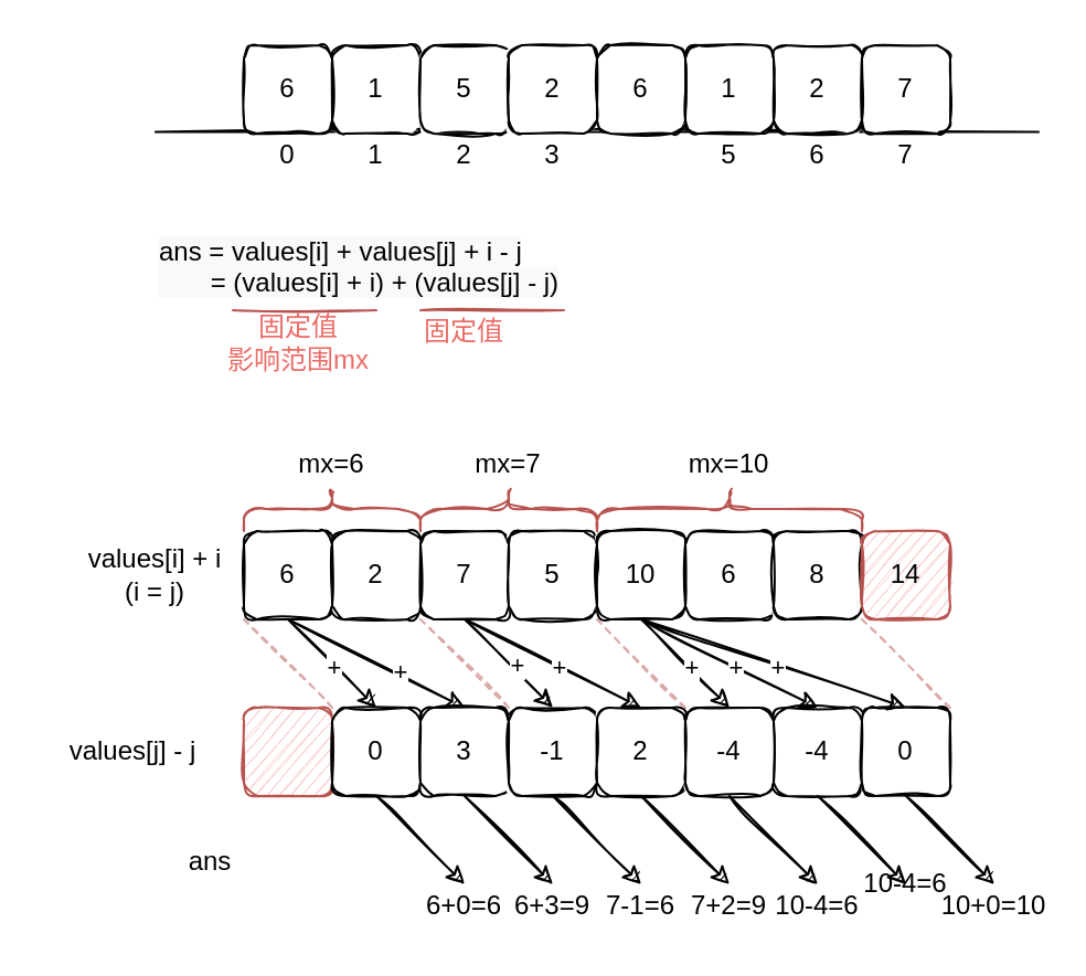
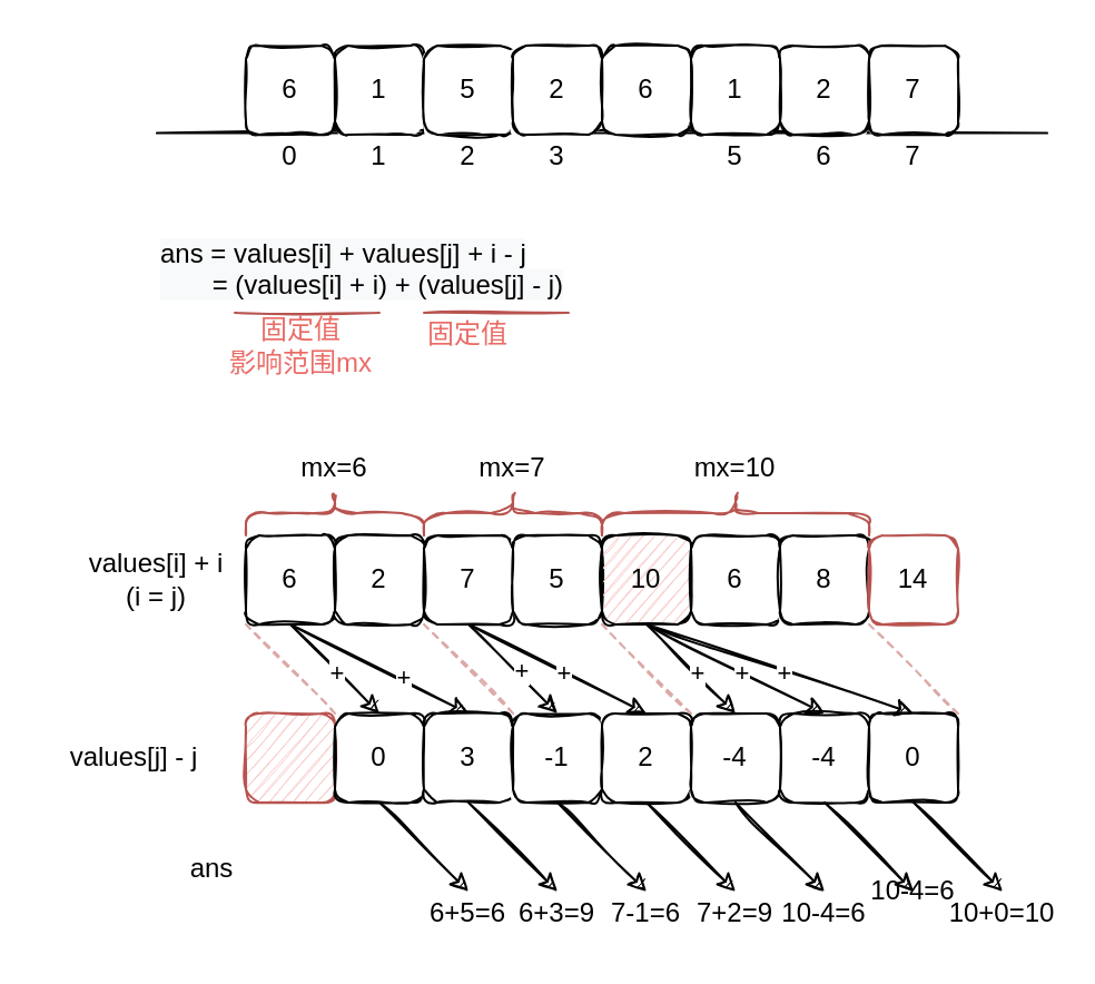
  <mxCell id="0" />
  <mxCell id="1" parent="0" />
  <mxCell id="2" value="" style="endArrow=none;html=1;sketch=1;" parent="1" edge="1"><mxGeometry width="50" height="50" relative="1" as="geometry"><mxPoint x="70" y="59.31" as="sourcePoint" /><mxPoint x="470" y="59.31" as="targetPoint" /></mxGeometry></mxCell>
  <mxCell id="3" value="6" style="rounded=1;whiteSpace=wrap;html=1;sketch=1;" parent="1" vertex="1"><mxGeometry x="110" y="20" width="40" height="40" as="geometry" /></mxCell>
  <mxCell id="4" value="0" style="text;html=1;strokeColor=none;fillColor=none;align=center;verticalAlign=middle;whiteSpace=wrap;rounded=0;sketch=1;" parent="1" vertex="1"><mxGeometry x="120" y="60" width="20" height="20" as="geometry" /></mxCell>
  <mxCell id="5" value="1" style="text;html=1;strokeColor=none;fillColor=none;align=center;verticalAlign=middle;whiteSpace=wrap;rounded=0;sketch=1;" parent="1" vertex="1"><mxGeometry x="160" y="60" width="20" height="20" as="geometry" /></mxCell>
  <mxCell id="6" value="2" style="text;html=1;strokeColor=none;fillColor=none;align=center;verticalAlign=middle;whiteSpace=wrap;rounded=0;sketch=1;" parent="1" vertex="1"><mxGeometry x="200" y="60" width="20" height="20" as="geometry" /></mxCell>
  <mxCell id="7" value="3" style="text;html=1;strokeColor=none;fillColor=none;align=center;verticalAlign=middle;whiteSpace=wrap;rounded=0;sketch=1;" parent="1" vertex="1"><mxGeometry x="240" y="60" width="20" height="20" as="geometry" /></mxCell>
  <mxCell id="8" value="5" style="text;html=1;strokeColor=none;fillColor=none;align=center;verticalAlign=middle;whiteSpace=wrap;rounded=0;sketch=1;" parent="1" vertex="1"><mxGeometry x="320" y="60" width="20" height="20" as="geometry" /></mxCell>
  <mxCell id="9" value="6" style="text;html=1;strokeColor=none;fillColor=none;align=center;verticalAlign=middle;whiteSpace=wrap;rounded=0;sketch=1;" parent="1" vertex="1"><mxGeometry x="360" y="60" width="20" height="20" as="geometry" /></mxCell>
  <mxCell id="10" value="7" style="text;html=1;strokeColor=none;fillColor=none;align=center;verticalAlign=middle;whiteSpace=wrap;rounded=0;sketch=1;" parent="1" vertex="1"><mxGeometry x="400" y="60" width="20" height="20" as="geometry" /></mxCell>
  <mxCell id="11" value="1" style="rounded=1;whiteSpace=wrap;html=1;sketch=1;" parent="1" vertex="1"><mxGeometry x="150" y="20" width="40" height="40" as="geometry" /></mxCell>
  <mxCell id="12" value="5" style="rounded=1;whiteSpace=wrap;html=1;sketch=1;" parent="1" vertex="1"><mxGeometry x="190" y="20" width="40" height="40" as="geometry" /></mxCell>
  <mxCell id="13" value="2" style="rounded=1;whiteSpace=wrap;html=1;sketch=1;" parent="1" vertex="1"><mxGeometry x="230" y="20" width="40" height="40" as="geometry" /></mxCell>
  <mxCell id="14" value="6" style="rounded=1;whiteSpace=wrap;html=1;sketch=1;" parent="1" vertex="1"><mxGeometry x="270" y="20" width="40" height="40" as="geometry" /></mxCell>
  <mxCell id="15" value="1" style="rounded=1;whiteSpace=wrap;html=1;sketch=1;" parent="1" vertex="1"><mxGeometry x="310" y="20" width="40" height="40" as="geometry" /></mxCell>
  <mxCell id="16" value="2" style="rounded=1;whiteSpace=wrap;html=1;sketch=1;" parent="1" vertex="1"><mxGeometry x="350" y="20" width="40" height="40" as="geometry" /></mxCell>
  <mxCell id="17" value="7" style="rounded=1;whiteSpace=wrap;html=1;sketch=1;" parent="1" vertex="1"><mxGeometry x="390" y="20" width="40" height="40" as="geometry" /></mxCell>
  <mxCell id="18" value="" style="shape=curlyBracket;whiteSpace=wrap;html=1;rounded=1;flipH=1;sketch=1;strokeColor=#b85450;fillColor=#f8cecc;rotation=-90;" parent="1" vertex="1"><mxGeometry x="140" y="190" width="20" height="80" as="geometry" /></mxCell>
  <mxCell id="19" value="6" style="rounded=1;whiteSpace=wrap;html=1;sketch=1;" vertex="1" parent="1"><mxGeometry x="110" y="240" width="40" height="40" as="geometry" /></mxCell>
  <mxCell id="20" value="2" style="rounded=1;whiteSpace=wrap;html=1;sketch=1;" vertex="1" parent="1"><mxGeometry x="150" y="240" width="40" height="40" as="geometry" /></mxCell>
  <mxCell id="21" value="7" style="rounded=1;whiteSpace=wrap;html=1;sketch=1;" vertex="1" parent="1"><mxGeometry x="190" y="240" width="40" height="40" as="geometry" /></mxCell>
  <mxCell id="22" value="5" style="rounded=1;whiteSpace=wrap;html=1;sketch=1;" vertex="1" parent="1"><mxGeometry x="230" y="240" width="40" height="40" as="geometry" /></mxCell>
- <mxCell id="23" value="10" style="rounded=1;whiteSpace=wrap;html=1;sketch=1;" vertex="1" parent="1"><mxGeometry x="270" y="240" width="40" height="40" as="geometry" /></mxCell>
+ <mxCell id="23" value="10" style="rounded=1;whiteSpace=wrap;html=1;sketch=1;fillColor=#f8cecc;" vertex="1" parent="1"><mxGeometry x="270" y="240" width="40" height="40" as="geometry" /></mxCell>
  <mxCell id="24" value="6" style="rounded=1;whiteSpace=wrap;html=1;sketch=1;" vertex="1" parent="1"><mxGeometry x="310" y="240" width="40" height="40" as="geometry" /></mxCell>
  <mxCell id="25" value="8" style="rounded=1;whiteSpace=wrap;html=1;sketch=1;" vertex="1" parent="1"><mxGeometry x="350" y="240" width="40" height="40" as="geometry" /></mxCell>
- <mxCell id="26" value="14" style="rounded=1;whiteSpace=wrap;html=1;sketch=1;fillColor=#f8cecc;strokeColor=#b85450;" vertex="1" parent="1"><mxGeometry x="390" y="240" width="40" height="40" as="geometry" /></mxCell>
+ <mxCell id="26" value="14" style="rounded=1;whiteSpace=wrap;html=1;sketch=1;fillColor=#ffffff;strokeColor=#b85450;" vertex="1" parent="1"><mxGeometry x="390" y="240" width="40" height="40" as="geometry" /></mxCell>
  <mxCell id="27" value="values[i] + i&lt;br&gt;(i = j)" style="text;html=1;strokeColor=none;fillColor=none;align=center;verticalAlign=middle;whiteSpace=wrap;rounded=0;" vertex="1" parent="1"><mxGeometry y="240" width="80" height="40" as="geometry" x="30" /></mxCell>
  <mxCell id="28" value="" style="rounded=1;whiteSpace=wrap;html=1;sketch=1;fillColor=#f8cecc;strokeColor=#b85450;" vertex="1" parent="1"><mxGeometry x="110" y="320" width="40" height="40" as="geometry" /></mxCell>
  <mxCell id="29" value="0" style="rounded=1;whiteSpace=wrap;html=1;sketch=1;" vertex="1" parent="1"><mxGeometry x="150" y="320" width="40" height="40" as="geometry" /></mxCell>
  <mxCell id="30" value="3" style="rounded=1;whiteSpace=wrap;html=1;sketch=1;" vertex="1" parent="1"><mxGeometry x="190" y="320" width="40" height="40" as="geometry" /></mxCell>
  <mxCell id="31" value="-1" style="rounded=1;whiteSpace=wrap;html=1;sketch=1;" vertex="1" parent="1"><mxGeometry x="230" y="320" width="40" height="40" as="geometry" /></mxCell>
  <mxCell id="32" value="2" style="rounded=1;whiteSpace=wrap;html=1;sketch=1;" vertex="1" parent="1"><mxGeometry x="270" y="320" width="40" height="40" as="geometry" /></mxCell>
  <mxCell id="33" value="-4" style="rounded=1;whiteSpace=wrap;html=1;sketch=1;" vertex="1" parent="1"><mxGeometry x="310" y="320" width="40" height="40" as="geometry" /></mxCell>
  <mxCell id="34" value="-4" style="rounded=1;whiteSpace=wrap;html=1;sketch=1;" vertex="1" parent="1"><mxGeometry x="350" y="320" width="40" height="40" as="geometry" /></mxCell>
  <mxCell id="35" value="0" style="rounded=1;whiteSpace=wrap;html=1;sketch=1;" vertex="1" parent="1"><mxGeometry x="390" y="320" width="40" height="40" as="geometry" /></mxCell>
  <mxCell id="36" value="values[j] - j" style="text;html=1;strokeColor=none;fillColor=none;align=center;verticalAlign=middle;whiteSpace=wrap;rounded=0;" vertex="1" parent="1"><mxGeometry x="20" y="320" width="80" height="40" as="geometry" /></mxCell>
  <mxCell id="37" value="mx=6" style="text;html=1;strokeColor=none;fillColor=none;align=center;verticalAlign=middle;whiteSpace=wrap;rounded=0;" vertex="1" parent="1"><mxGeometry x="130" y="200" width="40" height="20" as="geometry" /></mxCell>
  <mxCell id="38" value="" style="endArrow=classic;html=1;sketch=1;" edge="1" parent="1"><mxGeometry width="50" height="50" relative="1" as="geometry"><mxPoint x="170" y="360" as="sourcePoint" /><mxPoint x="210" y="400" as="targetPoint" /></mxGeometry></mxCell>
- <mxCell id="39" value="6+0=6" style="text;html=1;strokeColor=none;fillColor=none;align=center;verticalAlign=middle;whiteSpace=wrap;rounded=0;" vertex="1" parent="1"><mxGeometry x="190" y="400" width="40" height="20" as="geometry" /></mxCell>
+ <mxCell id="39" value="6+5=6" style="text;html=1;strokeColor=none;fillColor=none;align=center;verticalAlign=middle;whiteSpace=wrap;rounded=0;" vertex="1" parent="1"><mxGeometry x="190" y="400" width="40" height="20" as="geometry" /></mxCell>
  <mxCell id="40" value="" style="endArrow=classic;html=1;sketch=1;" edge="1" parent="1"><mxGeometry width="50" height="50" relative="1" as="geometry"><mxPoint x="130" y="280" as="sourcePoint" /><mxPoint x="170" y="320" as="targetPoint" /></mxGeometry></mxCell>
  <mxCell id="41" value="+" style="edgeLabel;html=1;align=center;verticalAlign=middle;resizable=0;points=[];" vertex="1" connectable="0" parent="40"><mxGeometry x="0.133" y="1" relative="1" as="geometry"><mxPoint x="-3" as="offset" /></mxGeometry></mxCell>
  <mxCell id="42" value="" style="shape=curlyBracket;whiteSpace=wrap;html=1;rounded=1;flipH=1;sketch=1;strokeColor=#b85450;fillColor=#f8cecc;rotation=-90;" vertex="1" parent="1"><mxGeometry x="220" y="190" width="20" height="80" as="geometry" /></mxCell>
  <mxCell id="43" value="mx=7" style="text;html=1;strokeColor=none;fillColor=none;align=center;verticalAlign=middle;whiteSpace=wrap;rounded=0;" vertex="1" parent="1"><mxGeometry x="210" y="200" width="40" height="20" as="geometry" /></mxCell>
  <mxCell id="44" value="" style="endArrow=classic;html=1;sketch=1;" edge="1" parent="1"><mxGeometry width="50" height="50" relative="1" as="geometry"><mxPoint x="210" y="360" as="sourcePoint" /><mxPoint x="250" y="400" as="targetPoint" /></mxGeometry></mxCell>
  <mxCell id="45" value="6+3=9" style="text;html=1;strokeColor=none;fillColor=none;align=center;verticalAlign=middle;whiteSpace=wrap;rounded=0;" vertex="1" parent="1"><mxGeometry x="230" y="400" width="40" height="20" as="geometry" /></mxCell>
  <mxCell id="46" value="" style="endArrow=classic;html=1;sketch=1;" edge="1" parent="1"><mxGeometry width="50" height="50" relative="1" as="geometry"><mxPoint x="130" y="280" as="sourcePoint" /><mxPoint x="210" y="320" as="targetPoint" /></mxGeometry></mxCell>
  <mxCell id="47" value="+" style="edgeLabel;html=1;align=center;verticalAlign=middle;resizable=0;points=[];" vertex="1" connectable="0" parent="46"><mxGeometry x="0.199" y="1" relative="1" as="geometry"><mxPoint x="2" as="offset" /></mxGeometry></mxCell>
  <mxCell id="48" value="" style="endArrow=classic;html=1;sketch=1;" edge="1" parent="1"><mxGeometry width="50" height="50" relative="1" as="geometry"><mxPoint x="250" y="360" as="sourcePoint" /><mxPoint x="290" y="400" as="targetPoint" /></mxGeometry></mxCell>
  <mxCell id="49" value="7-1=6" style="text;html=1;strokeColor=none;fillColor=none;align=center;verticalAlign=middle;whiteSpace=wrap;rounded=0;" vertex="1" parent="1"><mxGeometry x="270" y="400" width="40" height="20" as="geometry" /></mxCell>
  <mxCell id="50" value="" style="endArrow=classic;html=1;sketch=1;" edge="1" parent="1"><mxGeometry width="50" height="50" relative="1" as="geometry"><mxPoint x="210" y="280" as="sourcePoint" /><mxPoint x="250" y="320" as="targetPoint" /></mxGeometry></mxCell>
  <mxCell id="51" value="+" style="edgeLabel;html=1;align=center;verticalAlign=middle;resizable=0;points=[];" vertex="1" connectable="0" parent="50"><mxGeometry x="0.101" y="2" relative="1" as="geometry"><mxPoint as="offset" /></mxGeometry></mxCell>
  <mxCell id="52" value="" style="endArrow=classic;html=1;sketch=1;" edge="1" parent="1"><mxGeometry width="50" height="50" relative="1" as="geometry"><mxPoint x="290" y="360" as="sourcePoint" /><mxPoint x="330" y="400" as="targetPoint" /></mxGeometry></mxCell>
  <mxCell id="53" value="7+2=9" style="text;html=1;strokeColor=none;fillColor=none;align=center;verticalAlign=middle;whiteSpace=wrap;rounded=0;" vertex="1" parent="1"><mxGeometry x="310" y="400" width="40" height="20" as="geometry" /></mxCell>
  <mxCell id="54" value="" style="endArrow=classic;html=1;sketch=1;exitX=0.5;exitY=1;exitDx=0;exitDy=0;" edge="1" parent="1" source="21"><mxGeometry width="50" height="50" relative="1" as="geometry"><mxPoint x="250" y="280" as="sourcePoint" /><mxPoint x="290" y="320" as="targetPoint" /></mxGeometry></mxCell>
  <mxCell id="55" value="+" style="edgeLabel;html=1;align=center;verticalAlign=middle;resizable=0;points=[];" vertex="1" connectable="0" parent="54"><mxGeometry x="0.081" relative="1" as="geometry"><mxPoint as="offset" /></mxGeometry></mxCell>
  <mxCell id="56" value="" style="shape=curlyBracket;whiteSpace=wrap;html=1;rounded=1;flipH=1;sketch=1;strokeColor=#b85450;fillColor=#f8cecc;rotation=-90;" vertex="1" parent="1"><mxGeometry x="320" y="170" width="20" height="120" as="geometry" /></mxCell>
  <mxCell id="57" value="mx=10" style="text;html=1;strokeColor=none;fillColor=none;align=center;verticalAlign=middle;whiteSpace=wrap;rounded=0;" vertex="1" parent="1"><mxGeometry x="310" y="200" width="40" height="20" as="geometry" /></mxCell>
  <mxCell id="58" value="" style="endArrow=classic;html=1;sketch=1;" edge="1" parent="1"><mxGeometry width="50" height="50" relative="1" as="geometry"><mxPoint x="330" y="360" as="sourcePoint" /><mxPoint x="370" y="400" as="targetPoint" /></mxGeometry></mxCell>
  <mxCell id="59" value="10-4=6" style="text;html=1;strokeColor=none;fillColor=none;align=center;verticalAlign=middle;whiteSpace=wrap;rounded=0;" vertex="1" parent="1"><mxGeometry x="350" y="400" width="40" height="20" as="geometry" /></mxCell>
  <mxCell id="60" value="" style="endArrow=classic;html=1;sketch=1;" edge="1" parent="1"><mxGeometry width="50" height="50" relative="1" as="geometry"><mxPoint x="290" y="280" as="sourcePoint" /><mxPoint x="330" y="320" as="targetPoint" /></mxGeometry></mxCell>
  <mxCell id="61" value="+" style="edgeLabel;html=1;align=center;verticalAlign=middle;resizable=0;points=[];" vertex="1" connectable="0" parent="60"><mxGeometry x="0.081" y="1" relative="1" as="geometry"><mxPoint as="offset" /></mxGeometry></mxCell>
  <mxCell id="62" value="" style="endArrow=classic;html=1;sketch=1;" edge="1" parent="1"><mxGeometry width="50" height="50" relative="1" as="geometry"><mxPoint x="370" y="360" as="sourcePoint" /><mxPoint x="410" y="400" as="targetPoint" /></mxGeometry></mxCell>
  <mxCell id="63" value="10-4=6" style="text;html=1;strokeColor=none;fillColor=none;align=center;verticalAlign=middle;whiteSpace=wrap;rounded=0;" vertex="1" parent="1"><mxGeometry x="390" y="390" width="40" height="20" as="geometry" /></mxCell>
  <mxCell id="64" value="" style="endArrow=classic;html=1;sketch=1;" edge="1" parent="1"><mxGeometry width="50" height="50" relative="1" as="geometry"><mxPoint x="290" y="280" as="sourcePoint" /><mxPoint x="370" y="320" as="targetPoint" /></mxGeometry></mxCell>
  <mxCell id="65" value="+" style="edgeLabel;html=1;align=center;verticalAlign=middle;resizable=0;points=[];" vertex="1" connectable="0" parent="64"><mxGeometry x="0.078" relative="1" as="geometry"><mxPoint as="offset" /></mxGeometry></mxCell>
  <mxCell id="66" value="" style="endArrow=classic;html=1;sketch=1;" edge="1" parent="1"><mxGeometry width="50" height="50" relative="1" as="geometry"><mxPoint x="410" y="360" as="sourcePoint" /><mxPoint x="450" y="400" as="targetPoint" /></mxGeometry></mxCell>
  <mxCell id="67" value="10+0=10" style="text;html=1;strokeColor=none;fillColor=none;align=center;verticalAlign=middle;whiteSpace=wrap;rounded=0;" vertex="1" parent="1"><mxGeometry x="430" y="400" width="40" height="20" as="geometry" /></mxCell>
  <mxCell id="68" value="" style="endArrow=classic;html=1;sketch=1;" edge="1" parent="1"><mxGeometry width="50" height="50" relative="1" as="geometry"><mxPoint x="290" y="280" as="sourcePoint" /><mxPoint x="410" y="320" as="targetPoint" /></mxGeometry></mxCell>
  <mxCell id="69" value="+" style="edgeLabel;html=1;align=center;verticalAlign=middle;resizable=0;points=[];" vertex="1" connectable="0" parent="68"><mxGeometry x="0.033" y="-1" relative="1" as="geometry"><mxPoint as="offset" /></mxGeometry></mxCell>
  <mxCell id="70" value="ans" style="text;html=1;strokeColor=none;fillColor=none;align=center;verticalAlign=middle;whiteSpace=wrap;rounded=0;" vertex="1" parent="1"><mxGeometry x="55" y="370" width="80" height="40" as="geometry" /></mxCell>
  <mxCell id="71" value="&lt;span style=&quot;color: rgb(0 , 0 , 0) ; font-family: &amp;#34;helvetica&amp;#34; ; font-size: 12px ; font-style: normal ; font-weight: 400 ; letter-spacing: normal ; text-align: center ; text-indent: 0px ; text-transform: none ; word-spacing: 0px ; background-color: rgb(248 , 249 , 250) ; display: inline ; float: none&quot;&gt;ans = values[i] + values[j] + i - j&lt;br&gt;&amp;nbsp; &amp;nbsp; &amp;nbsp; &amp;nbsp;= (values[i] + i) + (values[j] - j)&lt;/span&gt;" style="text;whiteSpace=wrap;html=1;" vertex="1" parent="1"><mxGeometry x="70" y="100" width="240" height="40" as="geometry" /></mxCell>
  <mxCell id="72" value="" style="endArrow=none;html=1;sketch=1;fillColor=#f8cecc;strokeColor=#b85450;" edge="1" parent="1"><mxGeometry width="50" height="50" relative="1" as="geometry"><mxPoint x="105" y="140" as="sourcePoint" /><mxPoint x="170" y="140" as="targetPoint" /></mxGeometry></mxCell>
  <mxCell id="73" value="" style="endArrow=none;html=1;sketch=1;fillColor=#f8cecc;strokeColor=#b85450;" edge="1" parent="1"><mxGeometry width="50" height="50" relative="1" as="geometry"><mxPoint x="190" y="140" as="sourcePoint" /><mxPoint x="255" y="140" as="targetPoint" /></mxGeometry></mxCell>
  <mxCell id="74" value="&lt;font color=&quot;#ea6b66&quot;&gt;固定值&lt;/font&gt;" style="text;html=1;strokeColor=none;fillColor=none;align=center;verticalAlign=middle;whiteSpace=wrap;rounded=0;" vertex="1" parent="1"><mxGeometry x="190" y="140" width="40" height="20" as="geometry" /></mxCell>
  <mxCell id="75" value="&lt;font color=&quot;#ea6b66&quot;&gt;固定值&lt;br&gt;影响范围mx&lt;br&gt;&lt;/font&gt;" style="text;html=1;strokeColor=none;fillColor=none;align=center;verticalAlign=middle;whiteSpace=wrap;rounded=0;" vertex="1" parent="1"><mxGeometry x="100" y="140" width="70" height="30" as="geometry" /></mxCell>
  <mxCell id="76" value="" style="endArrow=none;dashed=1;html=1;sketch=1;fillColor=#f8cecc;strokeColor=#b85450;opacity=50;" edge="1" parent="1"><mxGeometry width="50" height="50" relative="1" as="geometry"><mxPoint x="150" y="320" as="sourcePoint" /><mxPoint x="110" y="280" as="targetPoint" /></mxGeometry></mxCell>
  <mxCell id="77" value="" style="endArrow=none;dashed=1;html=1;sketch=1;fillColor=#f8cecc;strokeColor=#b85450;opacity=50;" edge="1" parent="1"><mxGeometry width="50" height="50" relative="1" as="geometry"><mxPoint x="230" y="320" as="sourcePoint" /><mxPoint x="190" y="280" as="targetPoint" /></mxGeometry></mxCell>
  <mxCell id="78" value="" style="endArrow=none;dashed=1;html=1;sketch=1;fillColor=#f8cecc;strokeColor=#b85450;opacity=50;" edge="1" parent="1"><mxGeometry width="50" height="50" relative="1" as="geometry"><mxPoint x="310" y="320" as="sourcePoint" /><mxPoint x="270" y="280" as="targetPoint" /></mxGeometry></mxCell>
  <mxCell id="79" value="" style="endArrow=none;dashed=1;html=1;sketch=1;fillColor=#f8cecc;strokeColor=#b85450;opacity=50;" edge="1" parent="1"><mxGeometry width="50" height="50" relative="1" as="geometry"><mxPoint x="430" y="320" as="sourcePoint" /><mxPoint x="390" y="280" as="targetPoint" /></mxGeometry></mxCell>
